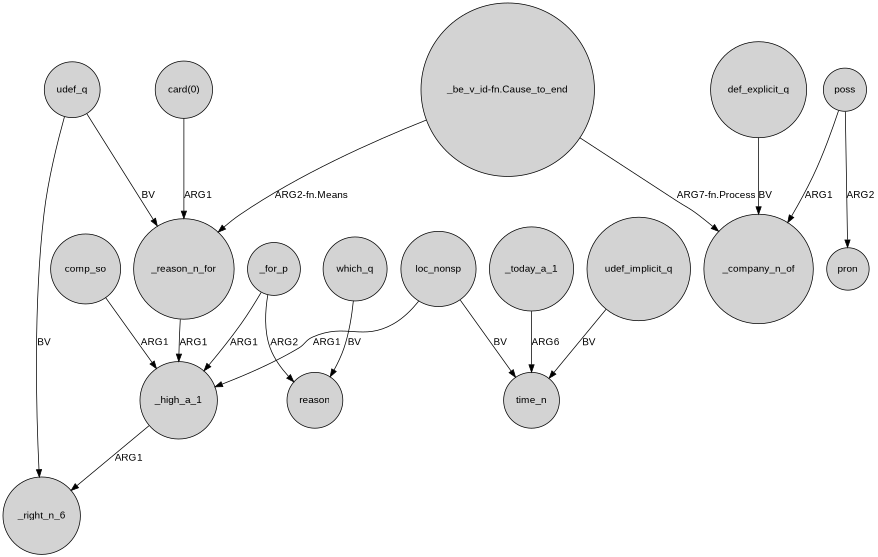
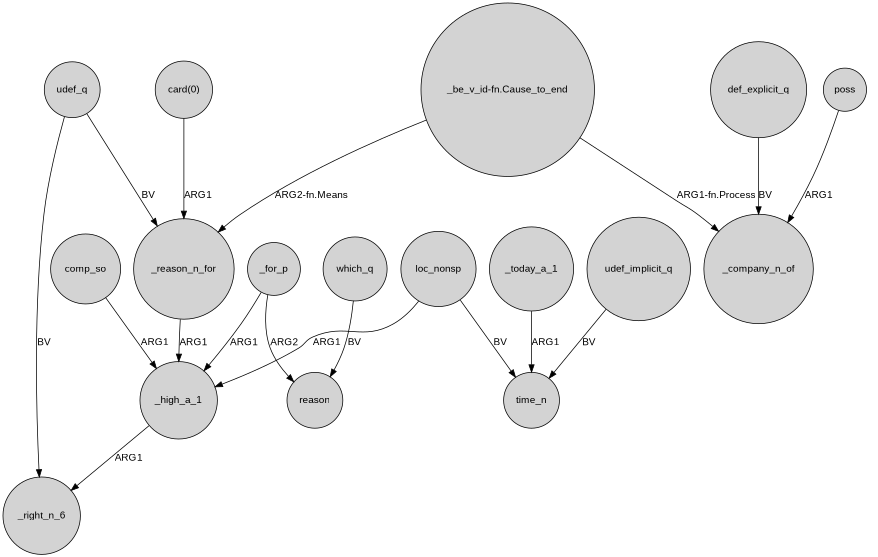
  digraph {
    fontname="Liberation Sans"
    node [fontname="Liberation Sans" shape=circle style=filled]
    edge [fontname="Liberation Sans"]
    "_be_v_id-fn.Cause_to_end"
    _reason_n_for
    _company_n_of
    _high_a_1
    n5 [label=_right_n_6]
    which_q
    reason
    comp_so
    _for_p
    udef_q
    n11 [label="card(0)"]
    poss
-   pron
    loc_nonsp
    time_n
    _today_a_1
    def_explicit_q
    n18 [label=udef_implicit_q]
    "_be_v_id-fn.Cause_to_end" -> _reason_n_for [label="ARG2-fn.Means"]
-   "_be_v_id-fn.Cause_to_end" -> _company_n_of [label="ARG7-fn.Process"]
+   "_be_v_id-fn.Cause_to_end" -> _company_n_of [label="ARG1-fn.Process"]
    _reason_n_for -> _high_a_1 [label=ARG1]
    _high_a_1 -> n5 [label=ARG1]
    which_q -> reason [label=BV]
    comp_so -> _high_a_1 [label=ARG1]
    _for_p -> _high_a_1 [label=ARG1]
    _for_p -> reason [label=ARG2]
    udef_q -> _reason_n_for [label=BV]
    udef_q -> n5 [label=BV]
    n11 -> _reason_n_for [label=ARG1]
    poss -> _company_n_of [label=ARG1]
-   poss -> pron [label=ARG2]
    loc_nonsp -> _high_a_1 [label=ARG1]
    loc_nonsp -> time_n [label=BV]
-   _today_a_1 -> time_n [label=ARG6]
+   _today_a_1 -> time_n [label=ARG1]
    def_explicit_q -> _company_n_of [label=BV]
    n18 -> time_n [label=BV]
  }
